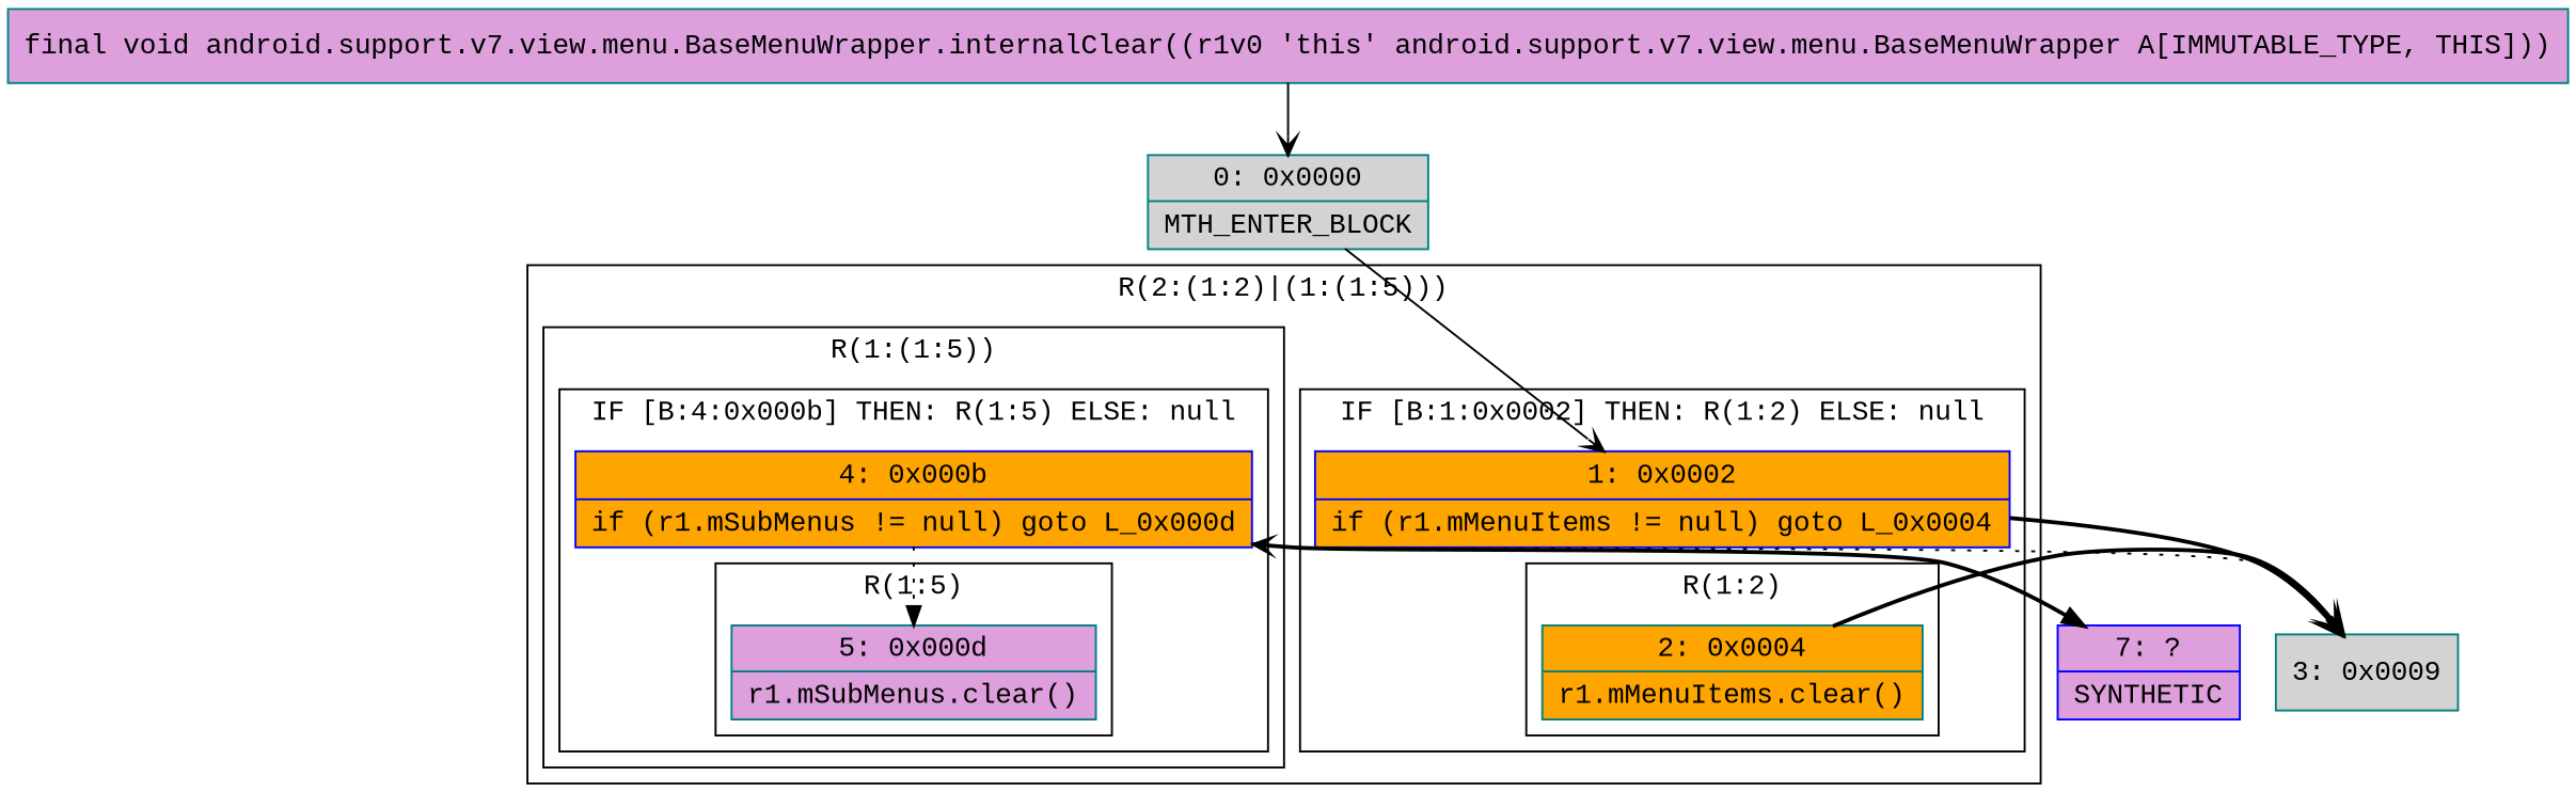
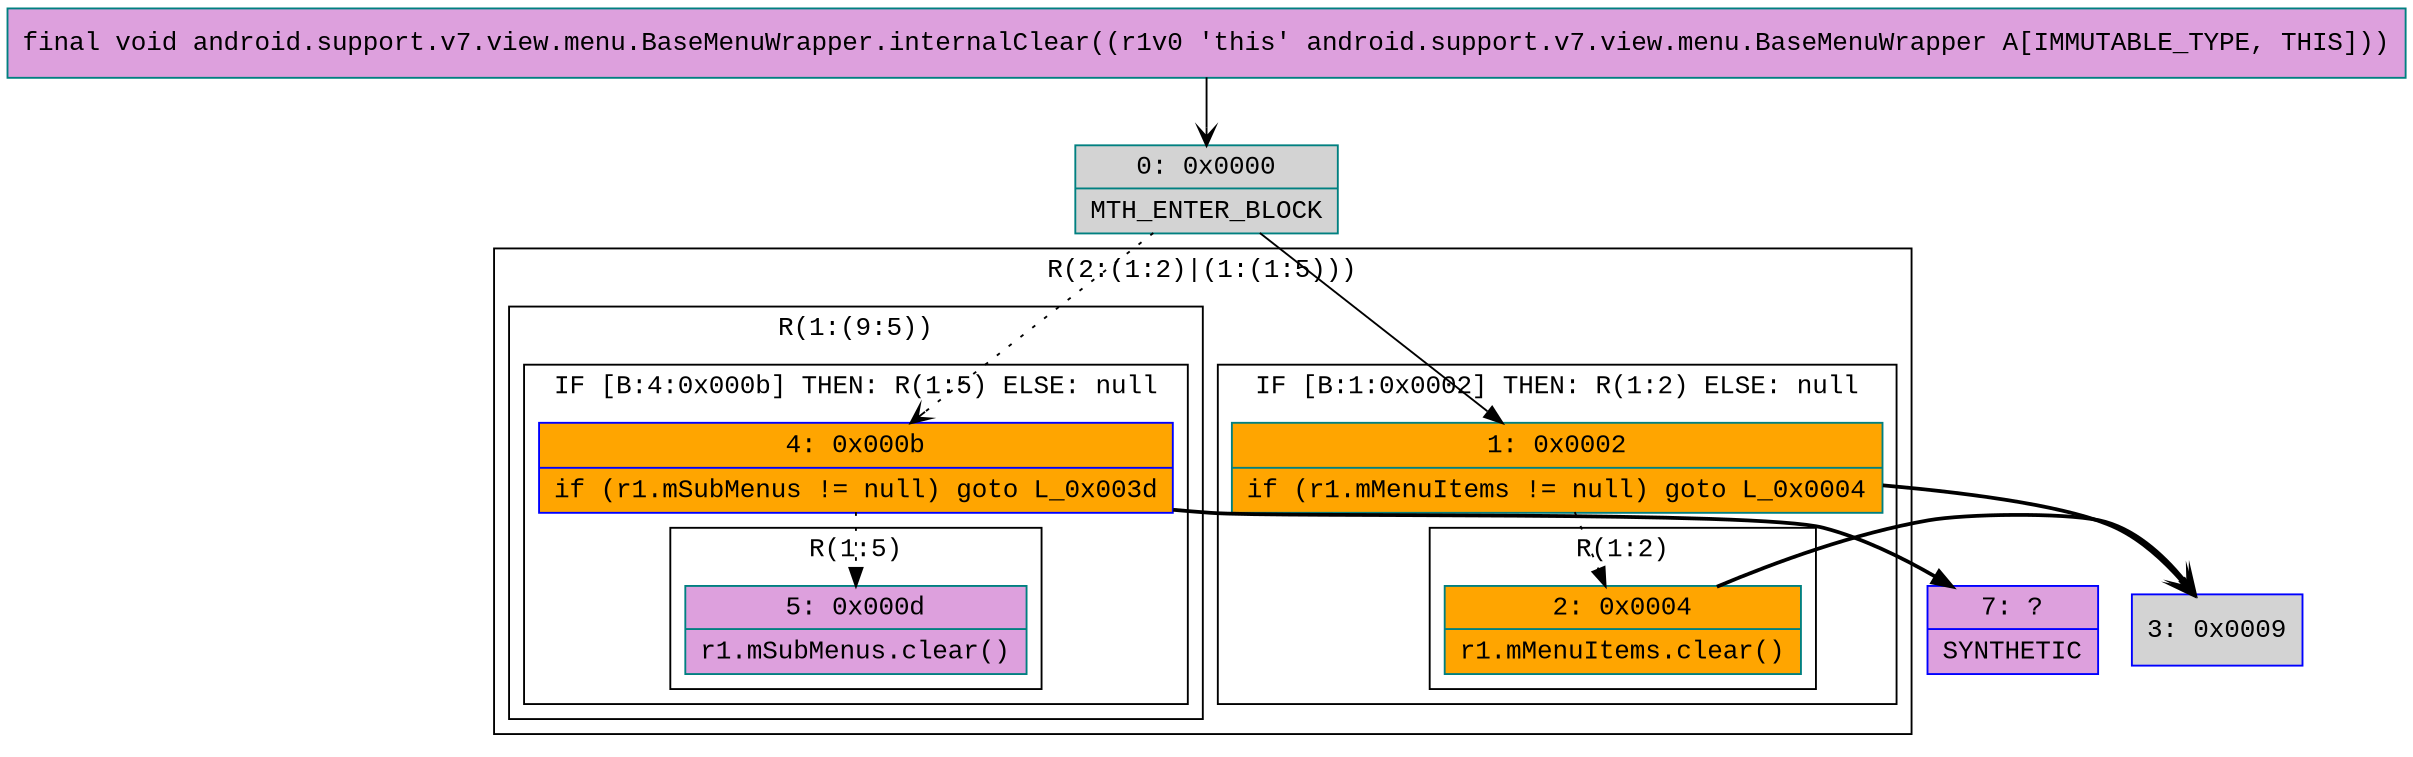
  digraph {
    fontname="Liberation Mono"
    node [color=teal fillcolor=orange fontname="Liberation Mono" shape=record style=filled]
    edge [arrowhead=vee fontname="Liberation Mono" style=bold]
    n1 [label="{2\:\ 0x0004|r1.mMenuItems.clear()\l}"]
-   n2 [color=blue label="{1\:\ 0x0002|if (r1.mMenuItems != null) goto L_0x0004\l}"]
+   n2 [label="{1\:\ 0x0002|if (r1.mMenuItems != null) goto L_0x0004\l}"]
    n3 [fillcolor=plum label="{5\:\ 0x000d|r1.mSubMenus.clear()\l}"]
-   n4 [color=blue label="{4\:\ 0x000b|if (r1.mSubMenus != null) goto L_0x000d\l}"]
-   n5 [fillcolor=lightgrey label="{3\:\ 0x0009}"]
+   n4 [color=blue label="{4\:\ 0x000b|if (r1.mSubMenus != null) goto L_0x003d\l}"]
+   n5 [color=blue fillcolor=lightgrey label="{3\:\ 0x0009}"]
    n6 [color=blue fillcolor=plum label="{7\:\ ?|SYNTHETIC\l}"]
    n7 [fillcolor=lightgrey label="{0\:\ 0x0000|MTH_ENTER_BLOCK\l}"]
    n8 [fillcolor=plum label="{final void android.support.v7.view.menu.BaseMenuWrapper.internalClear((r1v0 'this' android.support.v7.view.menu.BaseMenuWrapper A[IMMUTABLE_TYPE, THIS])) }"]
    subgraph cluster_1 {
      label="R(2:(1:2)|(1:(1:5)))"
      subgraph cluster_2 {
        label="IF [B:1:0x0002] THEN: R(1:2) ELSE: null"
        n2
        subgraph cluster_3 {
          label="R(1:2)"
          n1
        }
      }
      subgraph cluster_4 {
-       label="R(1:(1:5))"
+       label="R(1:(9:5))"
        subgraph cluster_5 {
          label="IF [B:4:0x000b] THEN: R(1:5) ELSE: null"
          n4
          subgraph cluster_6 {
            label="R(1:5)"
            n3
          }
        }
      }
    }
    n1 -> n5
+   n2 -> n1 [arrowhead=normal style=dotted]
    n2 -> n5
    n4 -> n3 [arrowhead=normal style=dotted]
    n4 -> n6 [arrowhead=normal]
-   n5 -> n4 [style=dotted]
-   n7 -> n2 [style=solid]
+   n7 -> n4 [style=dotted]
+   n7 -> n2 [arrowhead=normal style=solid]
    n8 -> n7 [style=solid]
  }
